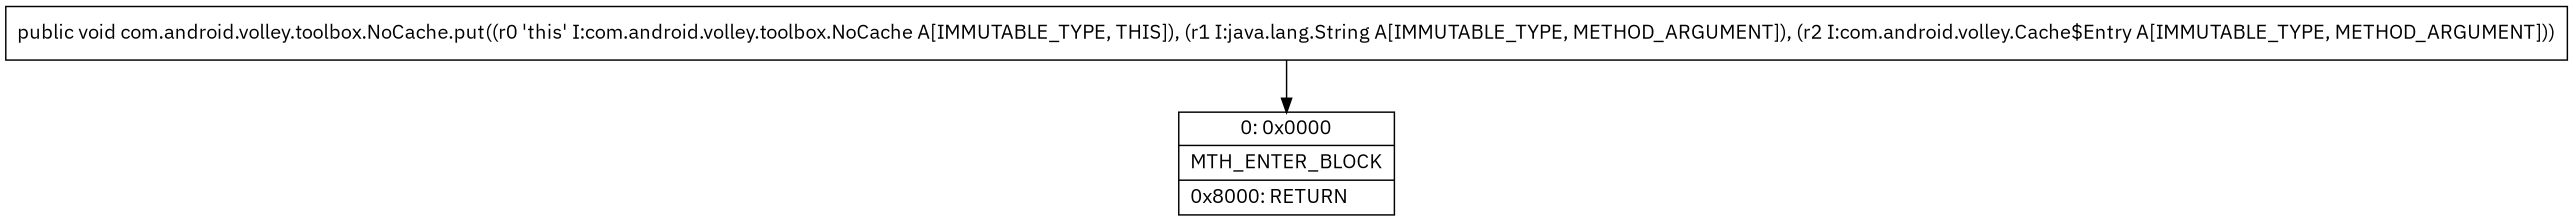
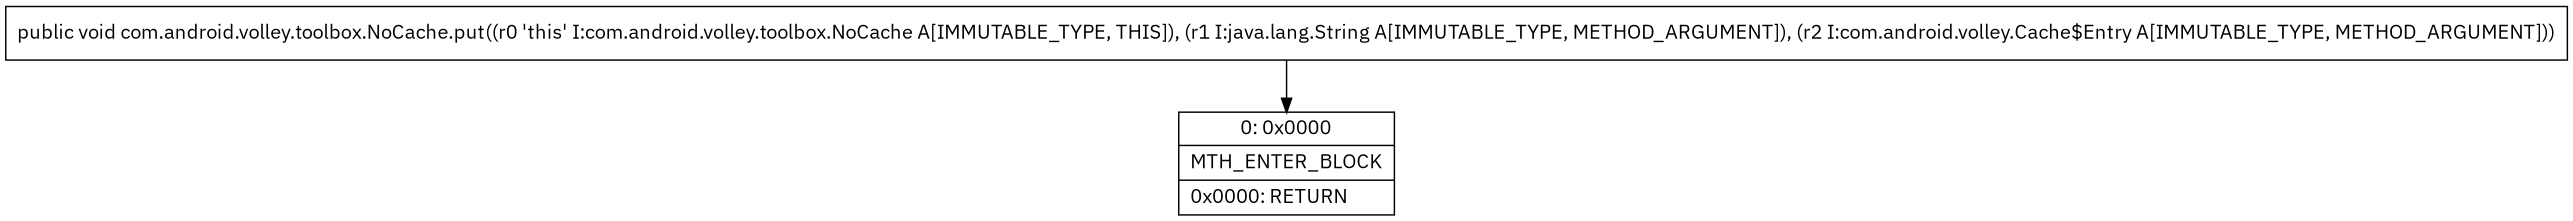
  digraph {
    fontname="IBM Plex Sans"
    node [shape=record fontname="IBM Plex Sans"]
-   n1 [label="{0\:\ 0x0000|MTH_ENTER_BLOCK\l|0x8000: RETURN   \l}"]
+   n1 [label="{0\:\ 0x0000|MTH_ENTER_BLOCK\l|0x0000: RETURN   \l}"]
    n2 [label="{public void com.android.volley.toolbox.NoCache.put((r0 'this' I:com.android.volley.toolbox.NoCache A[IMMUTABLE_TYPE, THIS]), (r1 I:java.lang.String A[IMMUTABLE_TYPE, METHOD_ARGUMENT]), (r2 I:com.android.volley.Cache$Entry A[IMMUTABLE_TYPE, METHOD_ARGUMENT])) }"]
    n2 -> n1 [fontname="IBM Plex Sans"]
  }
